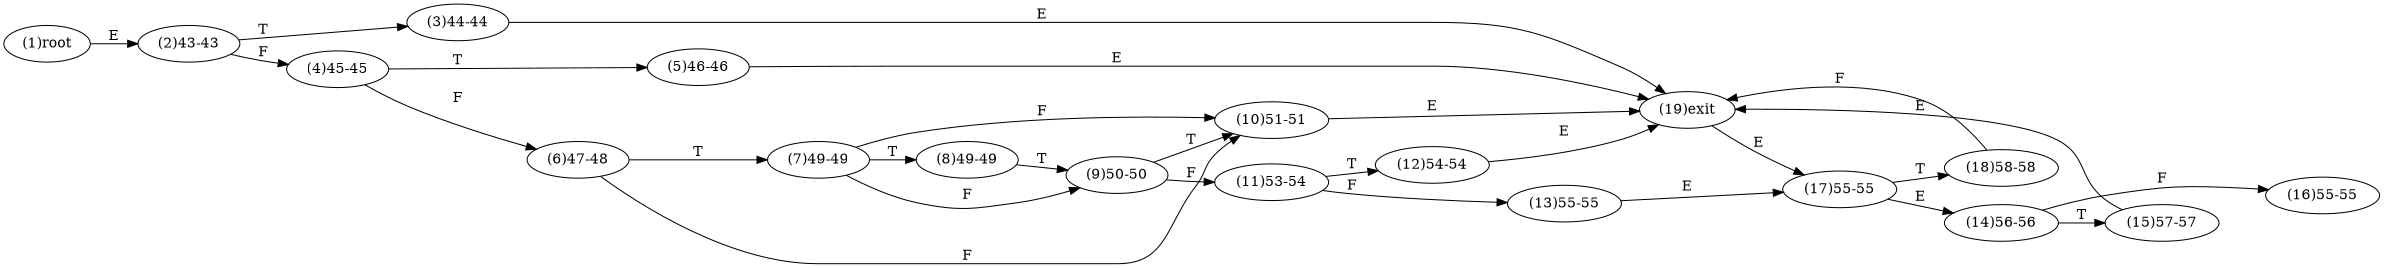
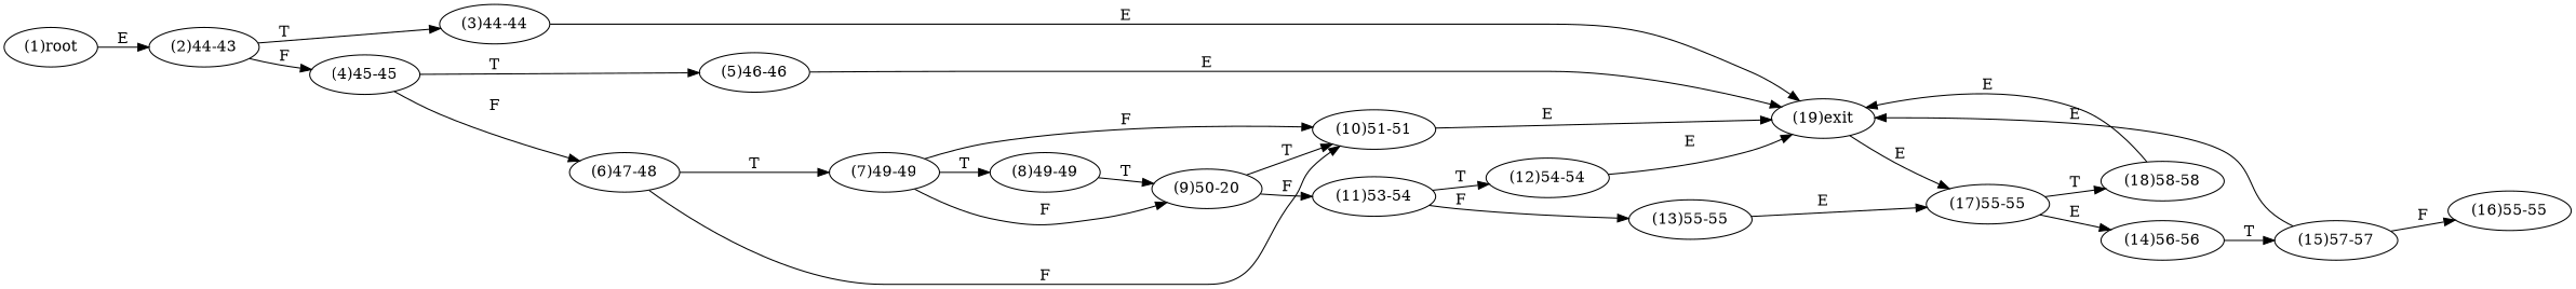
  digraph {
    rankdir=LR
    n1 [label="(1)root"]
-   n2 [label="(2)43-43"]
+   n2 [label="(2)44-43"]
    n3 [label="(3)44-44"]
    n4 [label="(4)45-45"]
    n5 [label="(19)exit"]
    n6 [label="(5)46-46"]
    n7 [label="(6)47-48"]
    n8 [label="(17)55-55"]
    n9 [label="(7)49-49"]
    n10 [label="(10)51-51"]
    n11 [label="(8)49-49"]
-   n12 [label="(9)50-50"]
+   n12 [label="(9)50-20"]
    n13 [label="(11)53-54"]
    n14 [label="(12)54-54"]
    n15 [label="(13)55-55"]
    n16 [label="(14)56-56"]
    n17 [label="(18)58-58"]
    n18 [label="(15)57-57"]
    n19 [label="(16)55-55"]
    n1 -> n2 [label=E]
    n2 -> n3 [label=T]
    n2 -> n4 [label=F]
    n3 -> n5 [label=E]
    n4 -> n6 [label=T]
    n4 -> n7 [label=F]
    n5 -> n8 [label=E]
    n6 -> n5 [label=E]
    n7 -> n9 [label=T]
    n7 -> n10 [label=F]
    n8 -> n16 [label=E]
    n8 -> n17 [label=T]
    n9 -> n10 [label=F]
    n9 -> n11 [label=T]
    n9 -> n12 [label=F]
    n10 -> n5 [label=E]
    n11 -> n12 [label=T]
    n12 -> n10 [label=T]
    n12 -> n13 [label=F]
    n13 -> n14 [label=T]
    n13 -> n15 [label=F]
    n14 -> n5 [label=E]
    n15 -> n8 [label=E]
    n16 -> n18 [label=T]
-   n16 -> n19 [label=F]
-   n17 -> n5 [label=F]
+   n18 -> n19 [label=F]
+   n17 -> n5 [label=E]
    n18 -> n5 [label=E]
  }
